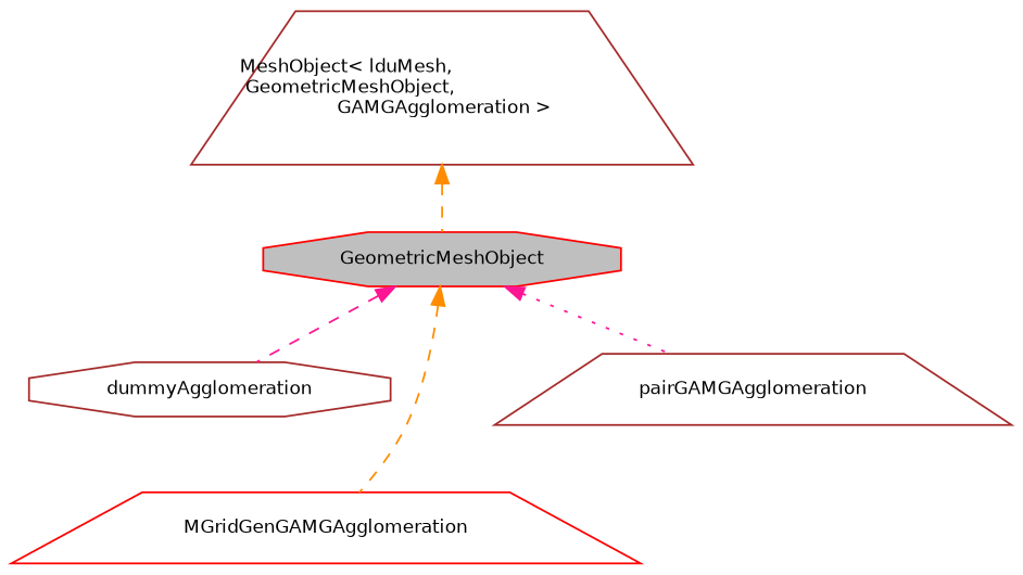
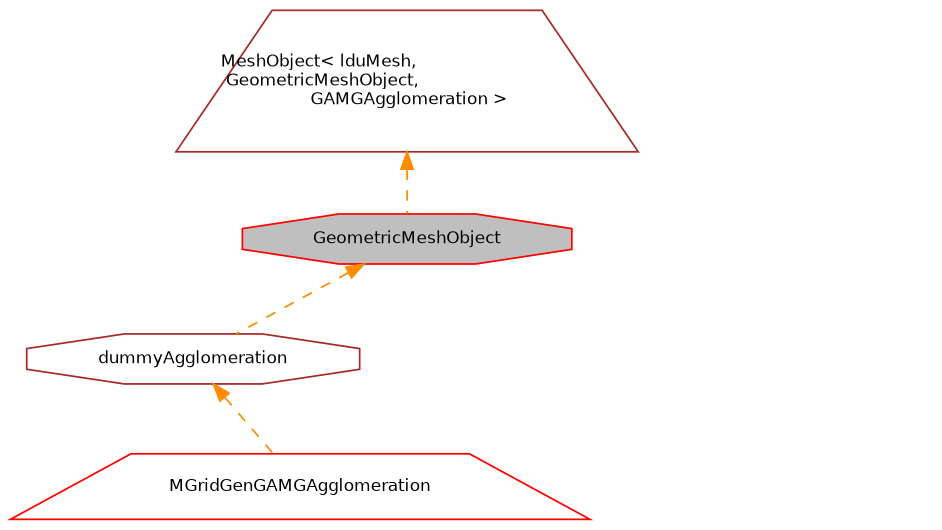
  digraph {
    node [color=brown fontname=Helvetica fontsize=10 shape=trapezium]
    edge [color=deeppink dir=back fontname=Helvetica fontsize=10 labelfontname=Helvetica labelfontsize=10 style=dashed]
    n1 [color=red fillcolor=grey75 fontcolor=black height=0.2 label=GeometricMeshObject shape=octagon style=filled width=0.4]
    n2 [height=0.2 label=dummyAgglomeration shape=octagon width=0.4]
    n3 [color=red height=0.2 label=MGridGenGAMGAgglomeration width=0.4]
-   n4 [height=0.2 label=pairGAMGAgglomeration width=0.4]
    n5 [height=0.2 label="MeshObject\< lduMesh,\l GeometricMeshObject,\l GAMGAgglomeration \>" width=0.4]
-   n1 -> n2
-   n1 -> n3 [color=darkorange]
-   n1 -> n4 [style=dotted]
+   n1 -> n2 [color=darkorange]
+   n2 -> n3 [color=darkorange]
    n5 -> n1 [color=darkorange]
  }
